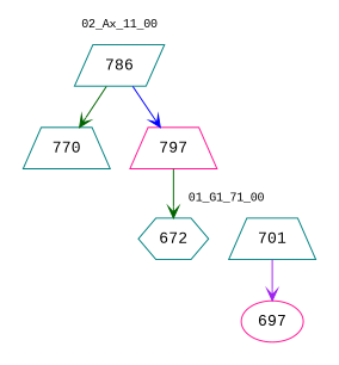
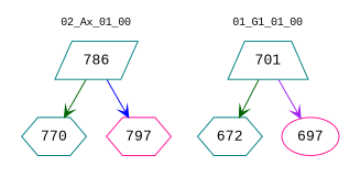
  digraph {
    fontname="Liberation Mono"
    node [color=teal fontname="Liberation Mono" shape=trapezium]
    edge [arrowhead=vee color=darkgreen fontname="Liberation Mono"]
    n1 [label=786 shape=parallelogram]
-   n2 [label=770]
-   n3 [color=deeppink label=797]
+   n2 [label=770 shape=hexagon]
+   n3 [color=deeppink label=797 shape=hexagon]
    n4 [label=701]
    n5 [label=672 shape=hexagon]
    n6 [color=deeppink label=697 shape=ellipse]
    subgraph cluster_1 {
      color=white
      fontsize=10
-     label="02_Ax_11_00"
+     label="02_Ax_01_00"
      n1
      n2
      n3
    }
    subgraph cluster_2 {
      color=white
      fontsize=10
-     label="01_G1_71_00"
+     label="01_G1_01_00"
      n4
      n5
      n6
    }
    n1 -> n2
    n1 -> n3 [color=blue]
-   n3 -> n5
+   n4 -> n5
    n4 -> n6 [color=purple]
  }
